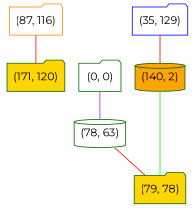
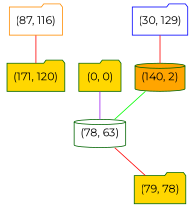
  graph {
    fontname=Montserrat
    node [color=darkgreen fillcolor=white fontname=Montserrat shape=folder style=filled]
    edge [color=red fontname=Montserrat weight=1]
    "(87, 116)" [color=darkorange]
    "(171, 120)" [fillcolor=gold]
    "(79, 78)" [fillcolor=gold]
-   "(30, 129)" [color=blue label="(35, 129)"]
+   "(30, 129)" [color=blue]
    n5 [fillcolor=orange label="(140, 2)" shape=cylinder]
    "(78, 63)" [shape=cylinder]
-   "(0, 0)"
+   "(0, 0)" [fillcolor=gold]
    "(87, 116)" -- "(171, 120)"
    "(30, 129)" -- n5
-   n5 -- "(79, 78)" [color=green weight=2]
+   n5 -- "(78, 63)" [color=green weight=2]
    "(78, 63)" -- "(79, 78)"
    "(0, 0)" -- "(78, 63)" [color=purple weight=4]
  }
